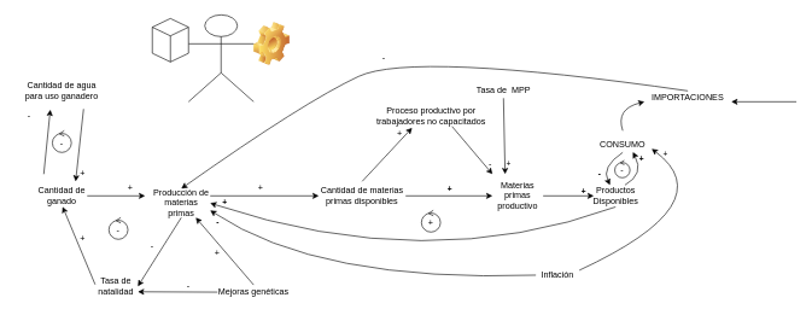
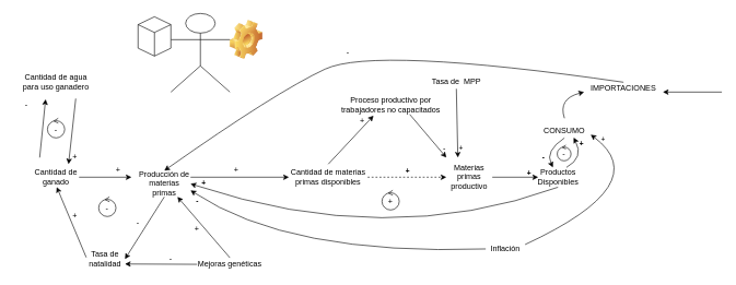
  <mxCell id="0" />
  <mxCell id="1" parent="0" />
  <mxCell id="2" value="Producción de materias primas" style="text;html=1;strokeColor=none;fillColor=none;align=center;verticalAlign=middle;whiteSpace=wrap;rounded=0;" vertex="1" parent="1"><mxGeometry x="210" y="260" width="80" height="40" as="geometry" /></mxCell>
  <mxCell id="3" value="Cantidad de materias primas disponibles" style="text;html=1;strokeColor=none;fillColor=none;align=center;verticalAlign=middle;whiteSpace=wrap;rounded=0;" vertex="1" parent="1"><mxGeometry x="440" y="255" width="120" height="30" as="geometry" /></mxCell>
  <mxCell id="4" value="" style="endArrow=classic;html=1;entryX=0;entryY=0.5;entryDx=0;entryDy=0;exitX=1;exitY=0.25;exitDx=0;exitDy=0;" edge="1" parent="1" source="2" target="3"><mxGeometry width="50" height="50" relative="1" as="geometry"><mxPoint x="310" y="270" as="sourcePoint" /><mxPoint x="360" y="210" as="targetPoint" /></mxGeometry></mxCell>
  <mxCell id="5" value="+" style="text;html=1;strokeColor=none;fillColor=none;align=center;verticalAlign=middle;whiteSpace=wrap;rounded=0;" vertex="1" parent="1"><mxGeometry x="340" y="250" width="40" height="20" as="geometry" /></mxCell>
  <mxCell id="6" value="Cantidad de ganado" style="text;html=1;strokeColor=none;fillColor=none;align=center;verticalAlign=middle;whiteSpace=wrap;rounded=0;" vertex="1" parent="1"><mxGeometry x="50" y="260" width="70" height="20" as="geometry" /></mxCell>
  <mxCell id="7" value="" style="endArrow=classic;html=1;exitX=1;exitY=0.5;exitDx=0;exitDy=0;" edge="1" parent="1" source="6"><mxGeometry width="50" height="50" relative="1" as="geometry"><mxPoint x="310" y="270" as="sourcePoint" /><mxPoint x="200" y="270" as="targetPoint" /></mxGeometry></mxCell>
  <mxCell id="8" value="+" style="text;html=1;strokeColor=none;fillColor=none;align=center;verticalAlign=middle;whiteSpace=wrap;rounded=0;" vertex="1" parent="1"><mxGeometry x="160" y="250" width="40" height="20" as="geometry" /></mxCell>
  <mxCell id="9" value="Cantidad de agua para uso ganadero" style="text;html=1;strokeColor=none;fillColor=none;align=center;verticalAlign=middle;whiteSpace=wrap;rounded=0;" vertex="1" parent="1"><mxGeometry x="25" y="100" width="120" height="50" as="geometry" /></mxCell>
  <mxCell id="10" value="Tasa de natalidad" style="text;html=1;strokeColor=none;fillColor=none;align=center;verticalAlign=middle;whiteSpace=wrap;rounded=0;" vertex="1" parent="1"><mxGeometry x="130" y="380" width="60" height="30" as="geometry" /></mxCell>
  <mxCell id="11" value="" style="endArrow=classic;html=1;entryX=0.5;entryY=1;entryDx=0;entryDy=0;exitX=0;exitY=0.25;exitDx=0;exitDy=0;" edge="1" parent="1"><mxGeometry width="50" height="50" relative="1" as="geometry"><mxPoint x="131" y="392.5" as="sourcePoint" /><mxPoint x="86" y="285" as="targetPoint" /></mxGeometry></mxCell>
  <mxCell id="12" value="" style="endArrow=classic;html=1;exitX=0.5;exitY=1;exitDx=0;exitDy=0;entryX=1;entryY=0.5;entryDx=0;entryDy=0;" edge="1" parent="1" source="2" target="10"><mxGeometry width="50" height="50" relative="1" as="geometry"><mxPoint x="90" y="330" as="sourcePoint" /><mxPoint x="320" y="440" as="targetPoint" /></mxGeometry></mxCell>
  <mxCell id="13" value="-" style="text;html=1;strokeColor=none;fillColor=none;align=center;verticalAlign=middle;whiteSpace=wrap;rounded=0;" vertex="1" parent="1"><mxGeometry x="190" y="330" width="40" height="20" as="geometry" /></mxCell>
  <mxCell id="14" value="Materias primas productivo" style="text;html=1;strokeColor=none;fillColor=none;align=center;verticalAlign=middle;whiteSpace=wrap;rounded=0;" vertex="1" parent="1"><mxGeometry x="680" y="240" width="70" height="60" as="geometry" /></mxCell>
- <mxCell id="15" value="" style="endArrow=classic;html=1;exitX=1;exitY=0.5;exitDx=0;exitDy=0;entryX=0;entryY=0.5;entryDx=0;entryDy=0;labelBackgroundColor=none;" edge="1" parent="1" source="3" target="14"><mxGeometry width="50" height="50" relative="1" as="geometry"><mxPoint x="580" y="230" as="sourcePoint" /><mxPoint x="660" y="240" as="targetPoint" /></mxGeometry></mxCell>
+ <mxCell id="15" value="" style="endArrow=classic;html=1;exitX=1;exitY=0.5;exitDx=0;exitDy=0;entryX=0;entryY=0.5;entryDx=0;entryDy=0;labelBackgroundColor=none;dashed=1;" edge="1" parent="1" source="3" target="14"><mxGeometry width="50" height="50" relative="1" as="geometry"><mxPoint x="580" y="230" as="sourcePoint" /><mxPoint x="660" y="240" as="targetPoint" /></mxGeometry></mxCell>
  <mxCell id="16" value="&lt;b&gt;+&lt;/b&gt;" style="edgeLabel;html=1;align=center;verticalAlign=middle;resizable=0;points=[];labelBackgroundColor=none;" vertex="1" connectable="0" parent="15"><mxGeometry x="0.536" y="-2" relative="1" as="geometry"><mxPoint x="-32" y="-12" as="offset" /></mxGeometry></mxCell>
  <mxCell id="17" value="+" style="text;html=1;strokeColor=none;fillColor=none;align=center;verticalAlign=middle;whiteSpace=wrap;rounded=0;" vertex="1" parent="1"><mxGeometry x="94" y="230" width="40" height="20" as="geometry" /></mxCell>
  <mxCell id="18" value="+" style="text;html=1;strokeColor=none;fillColor=none;align=center;verticalAlign=middle;whiteSpace=wrap;rounded=0;" vertex="1" parent="1"><mxGeometry x="94" y="320" width="40" height="20" as="geometry" /></mxCell>
  <mxCell id="19" value="Mejoras genéticas" style="text;html=1;strokeColor=none;fillColor=none;align=center;verticalAlign=middle;whiteSpace=wrap;rounded=0;" vertex="1" parent="1"><mxGeometry x="300" y="393" width="100" height="20" as="geometry" /></mxCell>
  <mxCell id="20" value="" style="endArrow=classic;html=1;exitX=0.5;exitY=0;exitDx=0;exitDy=0;entryX=0.75;entryY=1;entryDx=0;entryDy=0;" edge="1" parent="1" source="19" target="2"><mxGeometry width="50" height="50" relative="1" as="geometry"><mxPoint x="230" y="330" as="sourcePoint" /><mxPoint x="280" y="280" as="targetPoint" /></mxGeometry></mxCell>
  <mxCell id="21" value="-" style="ellipse;shape=umlControl;whiteSpace=wrap;html=1;labelBackgroundColor=none;" vertex="1" parent="1"><mxGeometry x="150" y="300" width="26.25" height="30" as="geometry" /></mxCell>
  <mxCell id="22" value="" style="endArrow=classic;html=1;exitX=0;exitY=0.5;exitDx=0;exitDy=0;entryX=1;entryY=0.75;entryDx=0;entryDy=0;" edge="1" parent="1" source="19" target="10"><mxGeometry width="50" height="50" relative="1" as="geometry"><mxPoint x="230" y="330" as="sourcePoint" /><mxPoint x="280" y="280" as="targetPoint" /></mxGeometry></mxCell>
  <mxCell id="23" value="-" style="text;html=1;strokeColor=none;fillColor=none;align=center;verticalAlign=middle;whiteSpace=wrap;rounded=0;" vertex="1" parent="1"><mxGeometry x="240" y="385" width="40" height="20" as="geometry" /></mxCell>
  <mxCell id="24" value="+" style="text;html=1;strokeColor=none;fillColor=none;align=center;verticalAlign=middle;whiteSpace=wrap;rounded=0;" vertex="1" parent="1"><mxGeometry x="280" y="340" width="40" height="20" as="geometry" /></mxCell>
  <mxCell id="25" value="CONSUMO" style="text;html=1;strokeColor=none;fillColor=none;align=center;verticalAlign=middle;whiteSpace=wrap;rounded=0;" vertex="1" parent="1"><mxGeometry x="820" y="190" width="80" height="20" as="geometry" /></mxCell>
  <mxCell id="26" value="Productos&lt;br&gt;Disponibles" style="text;html=1;align=center;verticalAlign=middle;resizable=0;points=[];autosize=1;strokeColor=none;" vertex="1" parent="1"><mxGeometry x="810" y="255" width="80" height="30" as="geometry" /></mxCell>
  <mxCell id="27" value="-" style="ellipse;shape=umlControl;whiteSpace=wrap;html=1;labelBackgroundColor=none;" vertex="1" parent="1"><mxGeometry x="71.88" y="180" width="26.25" height="30" as="geometry" /></mxCell>
  <mxCell id="28" value="" style="endArrow=classic;html=1;labelBackgroundColor=none;exitX=1;exitY=0.5;exitDx=0;exitDy=0;" edge="1" parent="1" source="14"><mxGeometry width="50" height="50" relative="1" as="geometry"><mxPoint x="730" y="380" as="sourcePoint" /><mxPoint x="820" y="270" as="targetPoint" /></mxGeometry></mxCell>
  <mxCell id="29" value="&lt;b&gt;+&lt;/b&gt;" style="edgeLabel;html=1;align=center;verticalAlign=middle;resizable=0;points=[];labelBackgroundColor=none;" vertex="1" connectable="0" parent="28"><mxGeometry x="0.367" y="1" relative="1" as="geometry"><mxPoint x="7" y="-6" as="offset" /></mxGeometry></mxCell>
  <mxCell id="30" value="" style="endArrow=classic;html=1;labelBackgroundColor=none;entryX=1;entryY=0.5;entryDx=0;entryDy=0;exitX=0.502;exitY=1.01;exitDx=0;exitDy=0;exitPerimeter=0;curved=1;" edge="1" parent="1" source="26" target="2"><mxGeometry width="50" height="50" relative="1" as="geometry"><mxPoint x="850" y="330" as="sourcePoint" /><mxPoint x="520" y="290" as="targetPoint" /><Array as="points"><mxPoint x="590" y="380" /></Array></mxGeometry></mxCell>
  <mxCell id="31" value="&lt;b&gt;+&lt;/b&gt;" style="edgeLabel;html=1;align=center;verticalAlign=middle;resizable=0;points=[];labelBackgroundColor=none;" vertex="1" connectable="0" parent="30"><mxGeometry x="0.877" relative="1" as="geometry"><mxPoint x="-15" y="-12" as="offset" /></mxGeometry></mxCell>
  <mxCell id="32" value="" style="shape=image;html=1;verticalLabelPosition=bottom;verticalAlign=top;imageAspect=0;image=img/clipart/Gear_128x128.png" vertex="1" parent="1"><mxGeometry x="350" y="30" width="50" height="60" as="geometry" /></mxCell>
  <mxCell id="33" value="+" style="ellipse;shape=umlControl;whiteSpace=wrap;html=1;labelBackgroundColor=none;" vertex="1" parent="1"><mxGeometry x="581.88" y="290" width="26.25" height="30" as="geometry" /></mxCell>
  <mxCell id="34" value="Proceso productivo por &lt;br&gt;trabajadores no capacitados" style="text;html=1;align=center;verticalAlign=middle;resizable=0;points=[];autosize=1;strokeColor=none;" vertex="1" parent="1"><mxGeometry x="510.01" y="145" width="170" height="30" as="geometry" /></mxCell>
  <mxCell id="35" value="" style="endArrow=classic;html=1;curved=1;" edge="1" parent="1"><mxGeometry width="50" height="50" relative="1" as="geometry"><mxPoint x="860" y="180" as="sourcePoint" /><mxPoint x="890" y="140" as="targetPoint" /><Array as="points"><mxPoint x="850" y="150" /></Array></mxGeometry></mxCell>
  <mxCell id="36" value="&lt;div&gt;&lt;br&gt;&lt;/div&gt;&lt;div&gt;&lt;br&gt;&lt;/div&gt;" style="shape=umlActor;verticalLabelPosition=bottom;verticalAlign=top;html=1;outlineConnect=0;" vertex="1" parent="1"><mxGeometry x="260" y="20" width="90" height="120" as="geometry" /></mxCell>
  <mxCell id="37" value="" style="endArrow=classic;html=1;entryX=0.347;entryY=1.033;entryDx=0;entryDy=0;entryPerimeter=0;" edge="1" parent="1" target="34"><mxGeometry width="50" height="50" relative="1" as="geometry"><mxPoint x="500" y="250" as="sourcePoint" /><mxPoint x="520" y="190" as="targetPoint" /></mxGeometry></mxCell>
  <mxCell id="38" value="" style="endArrow=classic;html=1;entryX=0;entryY=0;entryDx=0;entryDy=0;exitX=0.671;exitY=0.967;exitDx=0;exitDy=0;exitPerimeter=0;" edge="1" parent="1" source="34" target="14"><mxGeometry width="50" height="50" relative="1" as="geometry"><mxPoint x="620" y="200" as="sourcePoint" /><mxPoint x="670" y="150" as="targetPoint" /></mxGeometry></mxCell>
  <mxCell id="39" value="Tasa de&amp;nbsp; MPP" style="text;html=1;align=center;verticalAlign=middle;resizable=0;points=[];autosize=1;strokeColor=none;" vertex="1" parent="1"><mxGeometry x="650" y="115" width="90" height="20" as="geometry" /></mxCell>
  <mxCell id="40" value="" style="endArrow=classic;html=1;labelBackgroundColor=none;entryX=0.25;entryY=0;entryDx=0;entryDy=0;" edge="1" parent="1" source="39" target="14"><mxGeometry width="50" height="50" relative="1" as="geometry"><mxPoint x="720" y="230" as="sourcePoint" /><mxPoint x="770" y="180" as="targetPoint" /></mxGeometry></mxCell>
  <mxCell id="41" value="+" style="edgeLabel;html=1;align=center;verticalAlign=middle;resizable=0;points=[];labelBackgroundColor=none;" vertex="1" connectable="0" parent="40"><mxGeometry x="0.383" relative="1" as="geometry"><mxPoint x="5" y="18" as="offset" /></mxGeometry></mxCell>
  <mxCell id="42" value="IMPORTACIONES" style="text;html=1;strokeColor=none;fillColor=none;align=center;verticalAlign=middle;whiteSpace=wrap;rounded=0;" vertex="1" parent="1"><mxGeometry x="930" y="125" width="40" height="20" as="geometry" /></mxCell>
  <mxCell id="43" value="+" style="text;html=1;strokeColor=none;fillColor=none;align=center;verticalAlign=middle;whiteSpace=wrap;rounded=0;" vertex="1" parent="1"><mxGeometry x="532" y="174" width="40" height="20" as="geometry" /></mxCell>
  <mxCell id="44" value="-" style="text;html=1;strokeColor=none;fillColor=none;align=center;verticalAlign=middle;whiteSpace=wrap;rounded=0;" vertex="1" parent="1"><mxGeometry x="657" y="216" width="40" height="20" as="geometry" /></mxCell>
  <mxCell id="45" value="" style="html=1;whiteSpace=wrap;shape=isoCube2;backgroundOutline=1;isoAngle=15;" vertex="1" parent="1"><mxGeometry x="210" y="25" width="50" height="60" as="geometry" /></mxCell>
  <mxCell id="46" value="" style="endArrow=classic;html=1;labelBackgroundColor=none;exitX=1;exitY=0.25;exitDx=0;exitDy=0;entryX=1;entryY=0.75;entryDx=0;entryDy=0;curved=1;" edge="1" parent="1" source="48" target="25"><mxGeometry width="50" height="50" relative="1" as="geometry"><mxPoint x="925" y="330" as="sourcePoint" /><mxPoint x="560" y="180" as="targetPoint" /><Array as="points"><mxPoint x="1000" y="280" /></Array></mxGeometry></mxCell>
  <mxCell id="47" value="+" style="edgeLabel;html=1;align=center;verticalAlign=middle;resizable=0;points=[];labelBackgroundColor=none;" vertex="1" connectable="0" parent="46"><mxGeometry x="0.705" y="1" relative="1" as="geometry"><mxPoint x="-21" y="-24" as="offset" /></mxGeometry></mxCell>
  <mxCell id="48" value="Inflación" style="text;html=1;strokeColor=none;fillColor=none;align=center;verticalAlign=middle;whiteSpace=wrap;rounded=0;labelBackgroundColor=none;" vertex="1" parent="1"><mxGeometry x="740" y="366" width="60" height="27" as="geometry" /></mxCell>
  <mxCell id="49" value="" style="endArrow=classic;html=1;labelBackgroundColor=none;exitX=0;exitY=0.5;exitDx=0;exitDy=0;entryX=1;entryY=0.75;entryDx=0;entryDy=0;curved=1;" edge="1" parent="1" source="48" target="2"><mxGeometry width="50" height="50" relative="1" as="geometry"><mxPoint x="532" y="390" as="sourcePoint" /><mxPoint x="582" y="340" as="targetPoint" /><Array as="points"><mxPoint x="440" y="390" /></Array></mxGeometry></mxCell>
  <mxCell id="50" value="&lt;b&gt;-&lt;/b&gt;" style="edgeLabel;html=1;align=center;verticalAlign=middle;resizable=0;points=[];labelBackgroundColor=none;" vertex="1" connectable="0" parent="49"><mxGeometry x="0.811" relative="1" as="geometry"><mxPoint x="-28" y="-10" as="offset" /></mxGeometry></mxCell>
  <mxCell id="51" value="" style="curved=1;endArrow=classic;html=1;entryX=0.5;entryY=0;entryDx=0;entryDy=0;exitX=0.5;exitY=0;exitDx=0;exitDy=0;" edge="1" parent="1" source="42" target="2"><mxGeometry width="50" height="50" relative="1" as="geometry"><mxPoint x="480" y="330" as="sourcePoint" /><mxPoint x="530" y="280" as="targetPoint" /><Array as="points"><mxPoint x="570" y="70" /><mxPoint x="420" y="140" /></Array></mxGeometry></mxCell>
  <mxCell id="52" value="-" style="text;html=1;strokeColor=none;fillColor=none;align=center;verticalAlign=middle;whiteSpace=wrap;rounded=0;" vertex="1" parent="1"><mxGeometry x="510.01" y="70" width="40" height="20" as="geometry" /></mxCell>
  <mxCell id="53" value="" style="endArrow=classic;html=1;" edge="1" parent="1"><mxGeometry width="50" height="50" relative="1" as="geometry"><mxPoint x="1100" y="140" as="sourcePoint" /><mxPoint x="1010" y="140" as="targetPoint" /></mxGeometry></mxCell>
  <mxCell id="54" value="" style="endArrow=classic;html=1;entryX=0.25;entryY=1;entryDx=0;entryDy=0;exitX=0.75;exitY=1;exitDx=0;exitDy=0;" edge="1" parent="1" source="9" target="17"><mxGeometry width="50" height="50" relative="1" as="geometry"><mxPoint x="94" y="145" as="sourcePoint" /><mxPoint x="75" y="174" as="targetPoint" /><Array as="points" /></mxGeometry></mxCell>
  <mxCell id="55" value="" style="endArrow=classic;html=1;labelBackgroundColor=none;exitX=0.5;exitY=1;exitDx=0;exitDy=0;curved=1;" edge="1" parent="1" source="25" target="26"><mxGeometry width="50" height="50" relative="1" as="geometry"><mxPoint x="780" y="225" as="sourcePoint" /><mxPoint x="830" y="175" as="targetPoint" /><Array as="points"><mxPoint x="830" y="230" /></Array></mxGeometry></mxCell>
  <mxCell id="56" value="&lt;b&gt;-&lt;/b&gt;" style="edgeLabel;html=1;align=center;verticalAlign=middle;resizable=0;points=[];labelBackgroundColor=none;" vertex="1" connectable="0" parent="55"><mxGeometry x="0.171" y="4" relative="1" as="geometry"><mxPoint x="-7" y="10" as="offset" /></mxGeometry></mxCell>
  <mxCell id="57" value="" style="endArrow=classic;html=1;labelBackgroundColor=none;exitX=0.663;exitY=0.002;exitDx=0;exitDy=0;exitPerimeter=0;entryX=0.674;entryY=0.975;entryDx=0;entryDy=0;curved=1;entryPerimeter=0;" edge="1" parent="1" source="26" target="25"><mxGeometry width="50" height="50" relative="1" as="geometry"><mxPoint x="860" y="280" as="sourcePoint" /><mxPoint x="910" y="230" as="targetPoint" /><Array as="points"><mxPoint x="890" y="240" /></Array></mxGeometry></mxCell>
  <mxCell id="58" value="&lt;b&gt;+&lt;/b&gt;" style="edgeLabel;html=1;align=center;verticalAlign=middle;resizable=0;points=[];labelBackgroundColor=none;" vertex="1" connectable="0" parent="57"><mxGeometry x="0.354" y="3" relative="1" as="geometry"><mxPoint x="4" y="-10" as="offset" /></mxGeometry></mxCell>
  <mxCell id="59" value="-" style="ellipse;shape=umlControl;whiteSpace=wrap;html=1;labelBackgroundColor=none;" vertex="1" parent="1"><mxGeometry x="849" y="221" width="21" height="24" as="geometry" /></mxCell>
  <mxCell id="60" value="" style="endArrow=classic;html=1;entryX=0.367;entryY=1.02;entryDx=0;entryDy=0;entryPerimeter=0;" edge="1" parent="1" target="9"><mxGeometry width="50" height="50" relative="1" as="geometry"><mxPoint x="60" y="240" as="sourcePoint" /><mxPoint x="70" y="210" as="targetPoint" /></mxGeometry></mxCell>
  <mxCell id="61" value="-" style="text;html=1;strokeColor=none;fillColor=none;align=center;verticalAlign=middle;whiteSpace=wrap;rounded=0;" vertex="1" parent="1"><mxGeometry x="20" y="150" width="40" height="20" as="geometry" /></mxCell>
